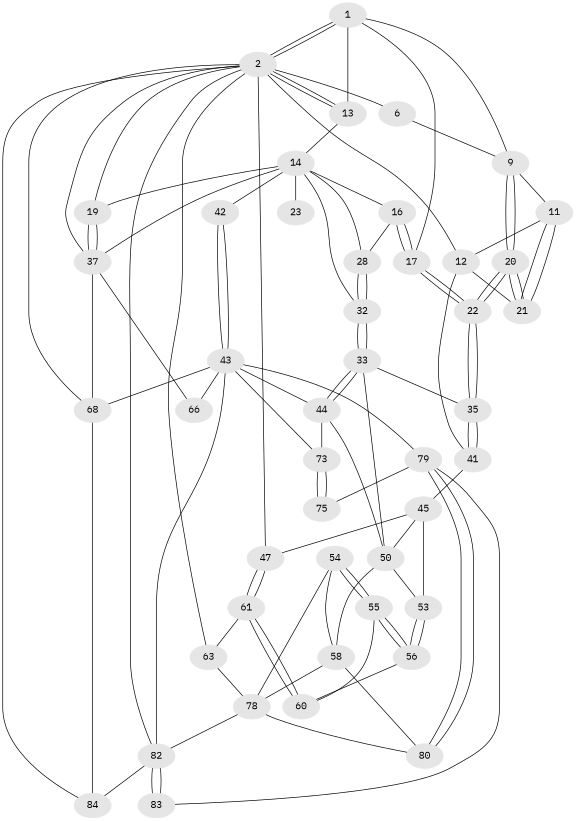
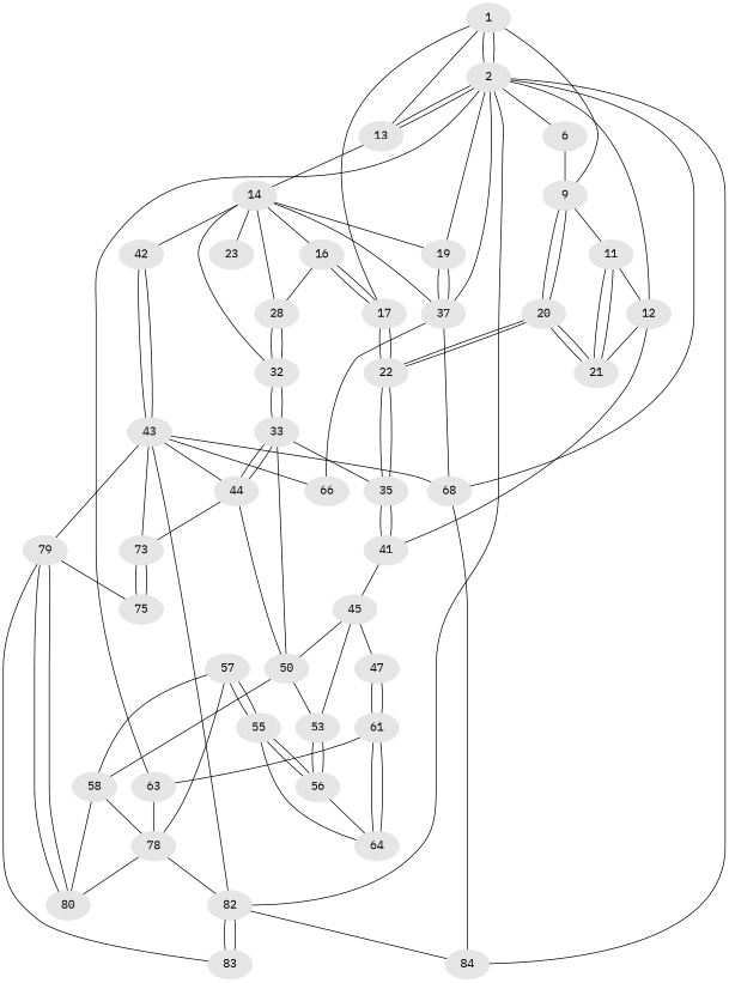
  graph {
    fontname="IBM Plex Mono"
    node [color=gray90 fontname="IBM Plex Mono" style=filled]
    edge [fontname="IBM Plex Mono"]
    1 [super="+7"]
    2 [super="+3"]
    9 [super="+10"]
    13
    17
    6
    12 [super="+25"]
    19
    37 [super="+38"]
    47
    63
    68 [super="+69"]
    82 [super="+85"]
    84
    11
    20
    14 [super="+15+18"]
    22
    21
    41
    66
    61 [super="+62"]
    78 [super="+87"]
    83
    45 [super="+46"]
    16
    23
    28 [super="+29"]
    32
    42
    33 [super="+34"]
    43 [super="+65"]
    35
    44 [super="+60"]
    50 [super="+57+51"]
    73
    53
    58 [super="+76"]
    79
    75
    80
    56
-   64 [super="+74" label=60]
-   54 [super="+59"]
+   64 [super="+74"]
+   54 [super="+59" label=57]
    55
    1 -- 2
    1 -- 2
    1 -- 9
    1 -- 13
    1 -- 17
    2 -- 13
    2 -- 13
    2 -- 6
    2 -- 12 [weight=2]
    2 -- 19
    2 -- 37
-   2 -- 47
    2 -- 63 [weight=2]
    2 -- 68
    2 -- 82
    2 -- 84
    9 -- 11
    9 -- 20
    9 -- 20
    13 -- 14
    17 -- 22
    17 -- 22
    6 -- 9
    12 -- 21
    12 -- 41
    19 -- 37
    19 -- 37
    37 -- 68
    37 -- 66
    47 -- 61
    47 -- 61
    63 -- 78
    68 -- 84
    82 -- 84
    82 -- 83 [weight=2]
    82 -- 83
    11 -- 12
    11 -- 21
    11 -- 21
    20 -- 22
    20 -- 22
    20 -- 21
    20 -- 21
    14 -- 19
    14 -- 37
    14 -- 16
    14 -- 23 [weight=2]
    14 -- 28
    14 -- 32
    14 -- 42 [weight=2]
    22 -- 35
    22 -- 35
    41 -- 45
    61 -- 63
    61 -- 64 [weight=2]
    61 -- 64
    78 -- 82
    78 -- 80
    45 -- 47
    45 -- 50
    45 -- 53
    16 -- 17
    16 -- 17
    16 -- 28
    28 -- 32
    28 -- 32
    32 -- 33
    32 -- 33
    42 -- 43
    42 -- 43
    33 -- 35
    33 -- 44
    33 -- 44
    33 -- 50
    43 -- 68
    43 -- 82
    43 -- 66
    43 -- 44
    43 -- 73
    43 -- 79
    35 -- 41
    35 -- 41
    44 -- 50
    44 -- 73
    50 -- 53
    50 -- 58
    73 -- 75
    73 -- 75
    53 -- 56
    53 -- 56
    58 -- 78
    58 -- 80
    79 -- 83
    79 -- 75 [weight=2]
    79 -- 80
    79 -- 80
    56 -- 64
    54 -- 78
    54 -- 58
    54 -- 55
    54 -- 55
    55 -- 56
    55 -- 56
    55 -- 64
  }
